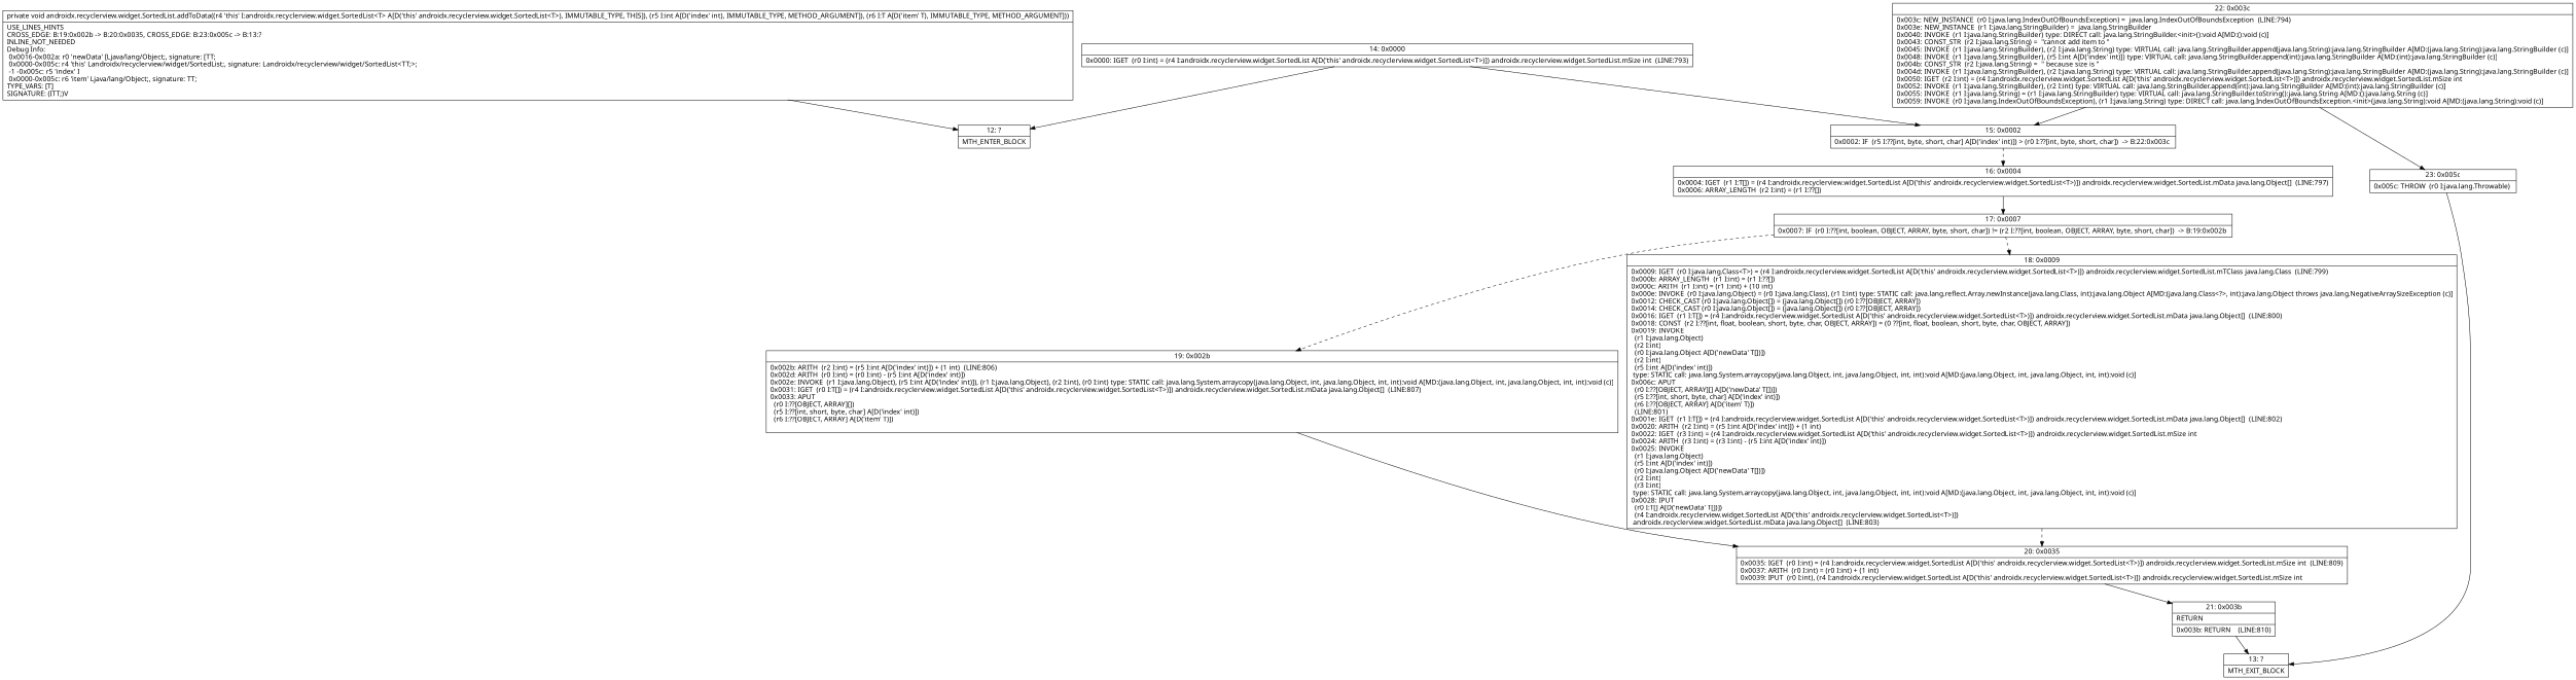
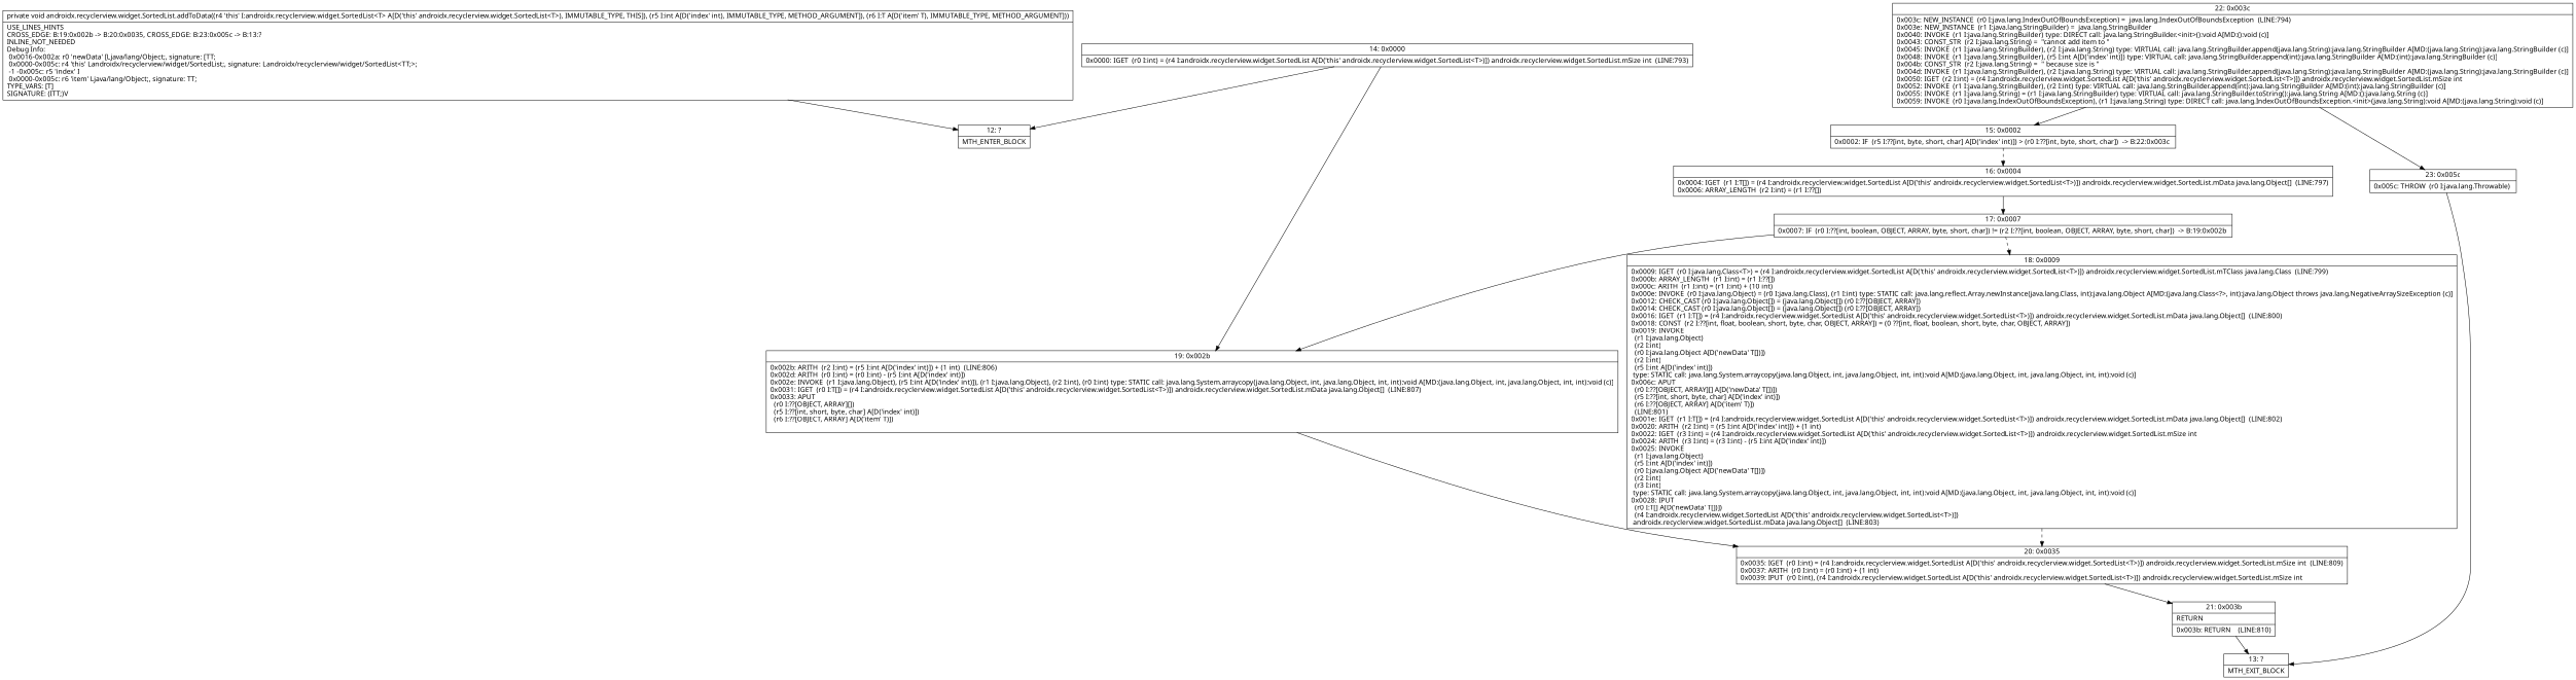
  digraph {
    fontname="Noto Sans"
    node [fontname="Noto Sans" shape=record]
    edge [fontname="Noto Sans"]
    n1 [label="{12\:\ ?|MTH_ENTER_BLOCK\l}"]
    n2 [label="{14\:\ 0x0000|0x0000: IGET  (r0 I:int) = (r4 I:androidx.recyclerview.widget.SortedList A[D('this' androidx.recyclerview.widget.SortedList\<T\>)]) androidx.recyclerview.widget.SortedList.mSize int  (LINE:793)\l}"]
    n3 [label="{15\:\ 0x0002|0x0002: IF  (r5 I:??[int, byte, short, char] A[D('index' int)]) \> (r0 I:??[int, byte, short, char])  \-\> B:22:0x003c \l}"]
    n4 [label="{16\:\ 0x0004|0x0004: IGET  (r1 I:T[]) = (r4 I:androidx.recyclerview.widget.SortedList A[D('this' androidx.recyclerview.widget.SortedList\<T\>)]) androidx.recyclerview.widget.SortedList.mData java.lang.Object[]  (LINE:797)\l0x0006: ARRAY_LENGTH  (r2 I:int) = (r1 I:??[]) \l}"]
    n5 [label="{17\:\ 0x0007|0x0007: IF  (r0 I:??[int, boolean, OBJECT, ARRAY, byte, short, char]) != (r2 I:??[int, boolean, OBJECT, ARRAY, byte, short, char])  \-\> B:19:0x002b \l}"]
    n6 [label="{22\:\ 0x003c|0x003c: NEW_INSTANCE  (r0 I:java.lang.IndexOutOfBoundsException) =  java.lang.IndexOutOfBoundsException  (LINE:794)\l0x003e: NEW_INSTANCE  (r1 I:java.lang.StringBuilder) =  java.lang.StringBuilder \l0x0040: INVOKE  (r1 I:java.lang.StringBuilder) type: DIRECT call: java.lang.StringBuilder.\<init\>():void A[MD:():void (c)]\l0x0043: CONST_STR  (r2 I:java.lang.String) =  \"cannot add item to \" \l0x0045: INVOKE  (r1 I:java.lang.StringBuilder), (r2 I:java.lang.String) type: VIRTUAL call: java.lang.StringBuilder.append(java.lang.String):java.lang.StringBuilder A[MD:(java.lang.String):java.lang.StringBuilder (c)]\l0x0048: INVOKE  (r1 I:java.lang.StringBuilder), (r5 I:int A[D('index' int)]) type: VIRTUAL call: java.lang.StringBuilder.append(int):java.lang.StringBuilder A[MD:(int):java.lang.StringBuilder (c)]\l0x004b: CONST_STR  (r2 I:java.lang.String) =  \" because size is \" \l0x004d: INVOKE  (r1 I:java.lang.StringBuilder), (r2 I:java.lang.String) type: VIRTUAL call: java.lang.StringBuilder.append(java.lang.String):java.lang.StringBuilder A[MD:(java.lang.String):java.lang.StringBuilder (c)]\l0x0050: IGET  (r2 I:int) = (r4 I:androidx.recyclerview.widget.SortedList A[D('this' androidx.recyclerview.widget.SortedList\<T\>)]) androidx.recyclerview.widget.SortedList.mSize int \l0x0052: INVOKE  (r1 I:java.lang.StringBuilder), (r2 I:int) type: VIRTUAL call: java.lang.StringBuilder.append(int):java.lang.StringBuilder A[MD:(int):java.lang.StringBuilder (c)]\l0x0055: INVOKE  (r1 I:java.lang.String) = (r1 I:java.lang.StringBuilder) type: VIRTUAL call: java.lang.StringBuilder.toString():java.lang.String A[MD:():java.lang.String (c)]\l0x0059: INVOKE  (r0 I:java.lang.IndexOutOfBoundsException), (r1 I:java.lang.String) type: DIRECT call: java.lang.IndexOutOfBoundsException.\<init\>(java.lang.String):void A[MD:(java.lang.String):void (c)]\l}"]
    n7 [label="{23\:\ 0x005c|0x005c: THROW  (r0 I:java.lang.Throwable) \l}"]
    n8 [label="{18\:\ 0x0009|0x0009: IGET  (r0 I:java.lang.Class\<T\>) = (r4 I:androidx.recyclerview.widget.SortedList A[D('this' androidx.recyclerview.widget.SortedList\<T\>)]) androidx.recyclerview.widget.SortedList.mTClass java.lang.Class  (LINE:799)\l0x000b: ARRAY_LENGTH  (r1 I:int) = (r1 I:??[]) \l0x000c: ARITH  (r1 I:int) = (r1 I:int) + (10 int) \l0x000e: INVOKE  (r0 I:java.lang.Object) = (r0 I:java.lang.Class), (r1 I:int) type: STATIC call: java.lang.reflect.Array.newInstance(java.lang.Class, int):java.lang.Object A[MD:(java.lang.Class\<?\>, int):java.lang.Object throws java.lang.NegativeArraySizeException (c)]\l0x0012: CHECK_CAST (r0 I:java.lang.Object[]) = (java.lang.Object[]) (r0 I:??[OBJECT, ARRAY]) \l0x0014: CHECK_CAST (r0 I:java.lang.Object[]) = (java.lang.Object[]) (r0 I:??[OBJECT, ARRAY]) \l0x0016: IGET  (r1 I:T[]) = (r4 I:androidx.recyclerview.widget.SortedList A[D('this' androidx.recyclerview.widget.SortedList\<T\>)]) androidx.recyclerview.widget.SortedList.mData java.lang.Object[]  (LINE:800)\l0x0018: CONST  (r2 I:??[int, float, boolean, short, byte, char, OBJECT, ARRAY]) = (0 ??[int, float, boolean, short, byte, char, OBJECT, ARRAY]) \l0x0019: INVOKE  \l  (r1 I:java.lang.Object)\l  (r2 I:int)\l  (r0 I:java.lang.Object A[D('newData' T[])])\l  (r2 I:int)\l  (r5 I:int A[D('index' int)])\l type: STATIC call: java.lang.System.arraycopy(java.lang.Object, int, java.lang.Object, int, int):void A[MD:(java.lang.Object, int, java.lang.Object, int, int):void (c)]\l0x006c: APUT  \l  (r0 I:??[OBJECT, ARRAY][] A[D('newData' T[])])\l  (r5 I:??[int, short, byte, char] A[D('index' int)])\l  (r6 I:??[OBJECT, ARRAY] A[D('item' T)])\l  (LINE:801)\l0x001e: IGET  (r1 I:T[]) = (r4 I:androidx.recyclerview.widget.SortedList A[D('this' androidx.recyclerview.widget.SortedList\<T\>)]) androidx.recyclerview.widget.SortedList.mData java.lang.Object[]  (LINE:802)\l0x0020: ARITH  (r2 I:int) = (r5 I:int A[D('index' int)]) + (1 int) \l0x0022: IGET  (r3 I:int) = (r4 I:androidx.recyclerview.widget.SortedList A[D('this' androidx.recyclerview.widget.SortedList\<T\>)]) androidx.recyclerview.widget.SortedList.mSize int \l0x0024: ARITH  (r3 I:int) = (r3 I:int) \- (r5 I:int A[D('index' int)]) \l0x0025: INVOKE  \l  (r1 I:java.lang.Object)\l  (r5 I:int A[D('index' int)])\l  (r0 I:java.lang.Object A[D('newData' T[])])\l  (r2 I:int)\l  (r3 I:int)\l type: STATIC call: java.lang.System.arraycopy(java.lang.Object, int, java.lang.Object, int, int):void A[MD:(java.lang.Object, int, java.lang.Object, int, int):void (c)]\l0x0028: IPUT  \l  (r0 I:T[] A[D('newData' T[])])\l  (r4 I:androidx.recyclerview.widget.SortedList A[D('this' androidx.recyclerview.widget.SortedList\<T\>)])\l androidx.recyclerview.widget.SortedList.mData java.lang.Object[]  (LINE:803)\l}"]
    n9 [label="{19\:\ 0x002b|0x002b: ARITH  (r2 I:int) = (r5 I:int A[D('index' int)]) + (1 int)  (LINE:806)\l0x002d: ARITH  (r0 I:int) = (r0 I:int) \- (r5 I:int A[D('index' int)]) \l0x002e: INVOKE  (r1 I:java.lang.Object), (r5 I:int A[D('index' int)]), (r1 I:java.lang.Object), (r2 I:int), (r0 I:int) type: STATIC call: java.lang.System.arraycopy(java.lang.Object, int, java.lang.Object, int, int):void A[MD:(java.lang.Object, int, java.lang.Object, int, int):void (c)]\l0x0031: IGET  (r0 I:T[]) = (r4 I:androidx.recyclerview.widget.SortedList A[D('this' androidx.recyclerview.widget.SortedList\<T\>)]) androidx.recyclerview.widget.SortedList.mData java.lang.Object[]  (LINE:807)\l0x0033: APUT  \l  (r0 I:??[OBJECT, ARRAY][])\l  (r5 I:??[int, short, byte, char] A[D('index' int)])\l  (r6 I:??[OBJECT, ARRAY] A[D('item' T)])\l \l}"]
    n10 [label="{20\:\ 0x0035|0x0035: IGET  (r0 I:int) = (r4 I:androidx.recyclerview.widget.SortedList A[D('this' androidx.recyclerview.widget.SortedList\<T\>)]) androidx.recyclerview.widget.SortedList.mSize int  (LINE:809)\l0x0037: ARITH  (r0 I:int) = (r0 I:int) + (1 int) \l0x0039: IPUT  (r0 I:int), (r4 I:androidx.recyclerview.widget.SortedList A[D('this' androidx.recyclerview.widget.SortedList\<T\>)]) androidx.recyclerview.widget.SortedList.mSize int \l}"]
    n11 [label="{21\:\ 0x003b|RETURN\l|0x003b: RETURN    (LINE:810)\l}"]
    n12 [label="{13\:\ ?|MTH_EXIT_BLOCK\l}"]
    n13 [label="{private void androidx.recyclerview.widget.SortedList.addToData((r4 'this' I:androidx.recyclerview.widget.SortedList\<T\> A[D('this' androidx.recyclerview.widget.SortedList\<T\>), IMMUTABLE_TYPE, THIS]), (r5 I:int A[D('index' int), IMMUTABLE_TYPE, METHOD_ARGUMENT]), (r6 I:T A[D('item' T), IMMUTABLE_TYPE, METHOD_ARGUMENT]))  | USE_LINES_HINTS\lCROSS_EDGE: B:19:0x002b \-\> B:20:0x0035, CROSS_EDGE: B:23:0x005c \-\> B:13:?\lINLINE_NOT_NEEDED\lDebug Info:\l  0x0016\-0x002a: r0 'newData' [Ljava\/lang\/Object;, signature: [TT;\l  0x0000\-0x005c: r4 'this' Landroidx\/recyclerview\/widget\/SortedList;, signature: Landroidx\/recyclerview\/widget\/SortedList\<TT;\>;\l  \-1 \-0x005c: r5 'index' I\l  0x0000\-0x005c: r6 'item' Ljava\/lang\/Object;, signature: TT;\lTYPE_VARS: [T]\lSIGNATURE: (ITT;)V\l}"]
    n2 -> n1
-   n2 -> n3
+   n2 -> n9
    n3 -> n4 [style=dashed]
    n4 -> n5
    n5 -> n8 [style=dashed]
-   n5 -> n9 [style=dashed]
+   n5 -> n9
    n6 -> n3
    n6 -> n7
    n7 -> n12
    n8 -> n10 [style=dashed]
    n9 -> n10
    n10 -> n11
    n11 -> n12
    n13 -> n1
  }
